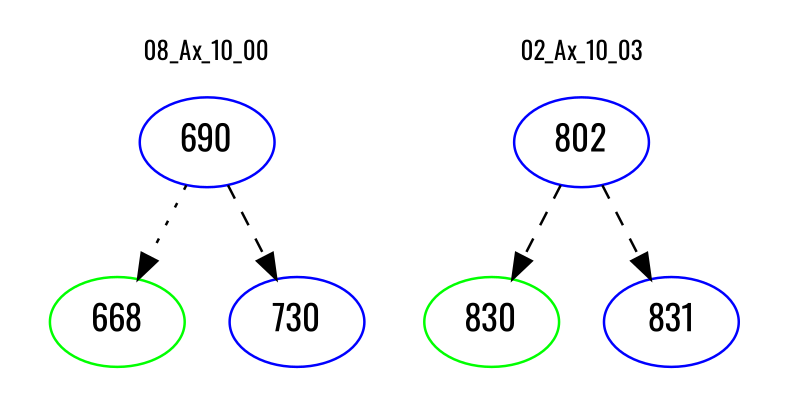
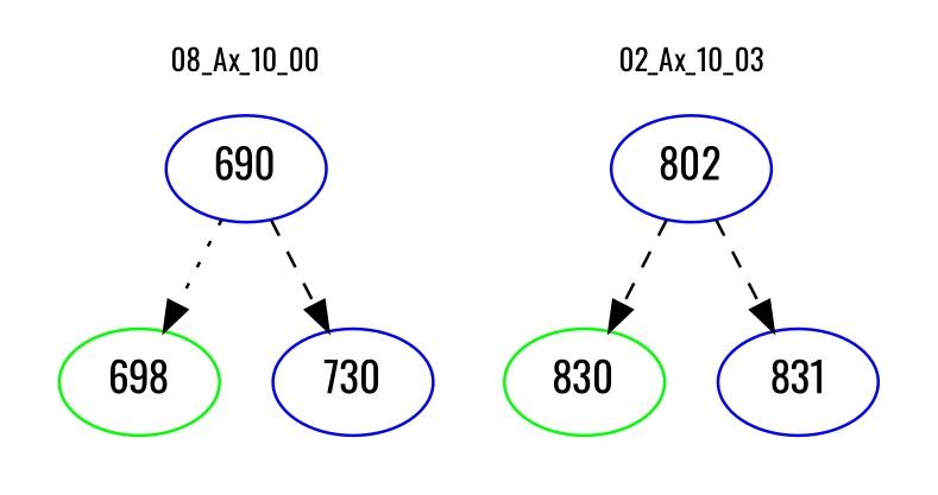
  digraph {
    fontname=Oswald
    node [color=blue fontname=Oswald]
    edge [color=black fontname=Oswald style=dashed]
    n1 [label=690]
-   n2 [color=green label=668]
+   n2 [color=green label=698]
    n3 [label=730]
    n4 [label=802]
    n5 [color=green label=830]
    n6 [label=831]
    subgraph cluster_1 {
      color=white
      fontsize=10
      label="08_Ax_10_00"
      n1
      n2
      n3
    }
    subgraph cluster_2 {
      color=white
      fontsize=10
      label="02_Ax_10_03"
      n4
      n5
      n6
    }
    n1 -> n2 [style=dotted]
    n1 -> n3
    n4 -> n5
    n4 -> n6
  }
